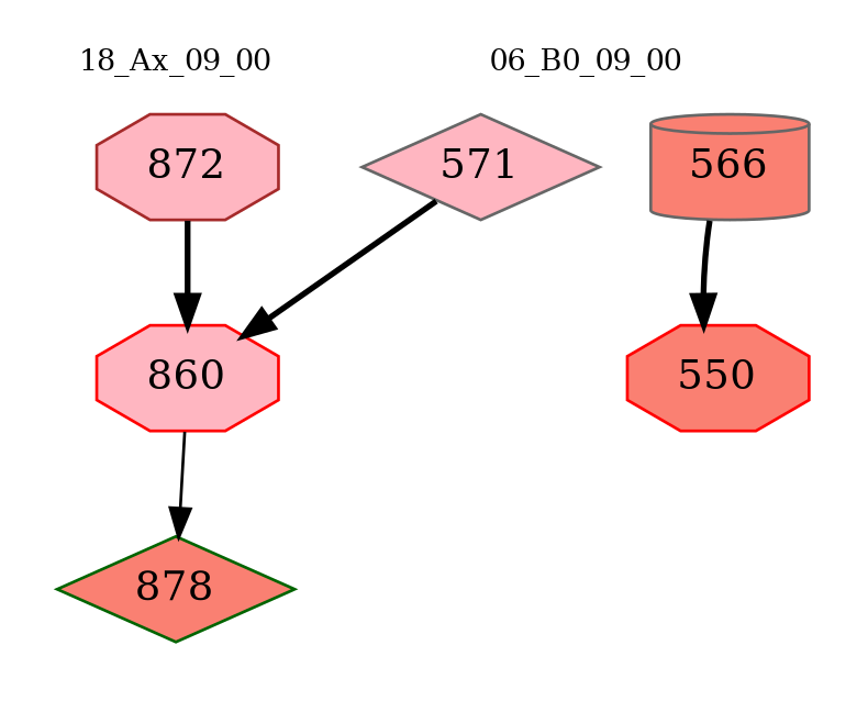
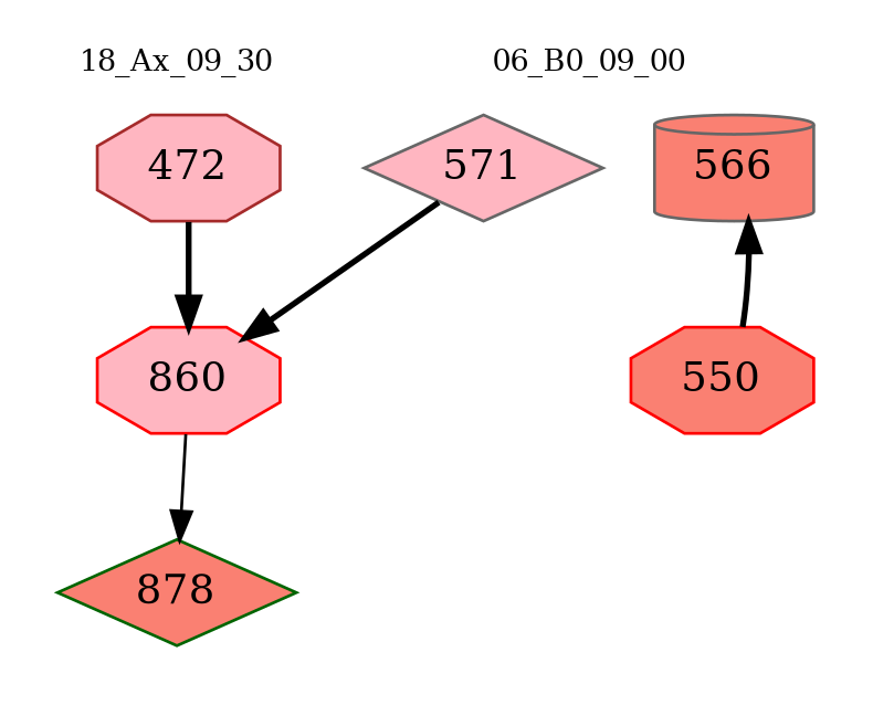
  digraph {
    node [color=red fillcolor=lightpink shape=octagon style=filled]
    edge [color=black style=bold]
-   n1 [color=brown label=872]
+   n1 [color=brown label=472]
    n2 [label=860]
    n3 [color=darkgreen fillcolor=salmon label=878 shape=diamond]
    n4 [color=gray40 label=571 shape=diamond]
    n5 [color=gray40 fillcolor=salmon label=566 shape=cylinder]
    n6 [fillcolor=salmon label=550]
    subgraph cluster_1 {
      color=white
      fontsize=10
-     label="18_Ax_09_00"
+     label="18_Ax_09_30"
      n1
      n2
      n3
    }
    subgraph cluster_2 {
      color=white
      fontsize=10
      label="06_B0_09_00"
      n4
      n5
      n6
    }
    n1 -> n2
    n2 -> n3 [style=solid]
    n4 -> n2
-   n5 -> n6
+   n6 -> n5
  }
